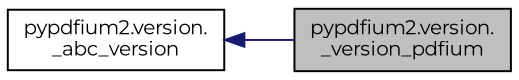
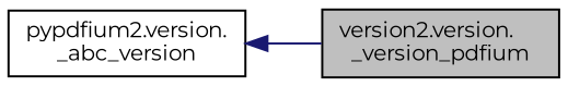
  digraph {
    rankdir=LR
    fontname=Montserrat
    node [color=black fontname=Montserrat fontsize=10 shape=record style=filled]
-   n1 [fillcolor=grey75 fontcolor=black height=0.2 label="pypdfium2.version.\l_version_pdfium" width=0.4]
+   n1 [fillcolor=grey75 fontcolor=black height=0.2 label="version2.version.\l_version_pdfium" width=0.4]
    n2 [fillcolor=white height=0.2 label="pypdfium2.version.\l_abc_version" width=0.4]
    n2 -> n1 [color=midnightblue dir=back fontname=Montserrat fontsize=10 labelfontname=Helvetica labelfontsize=10 style=solid]
  }
